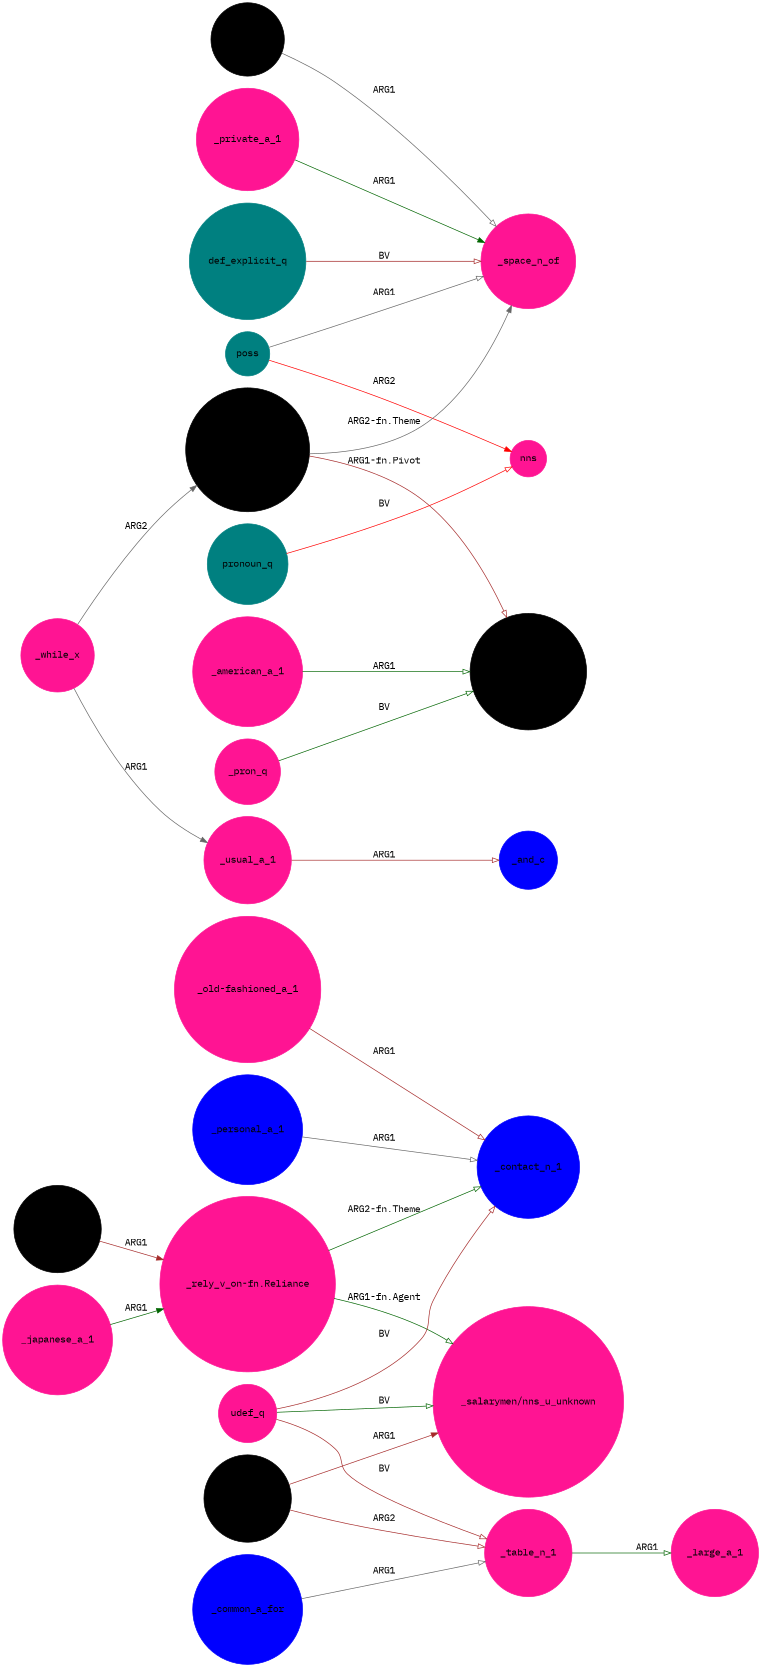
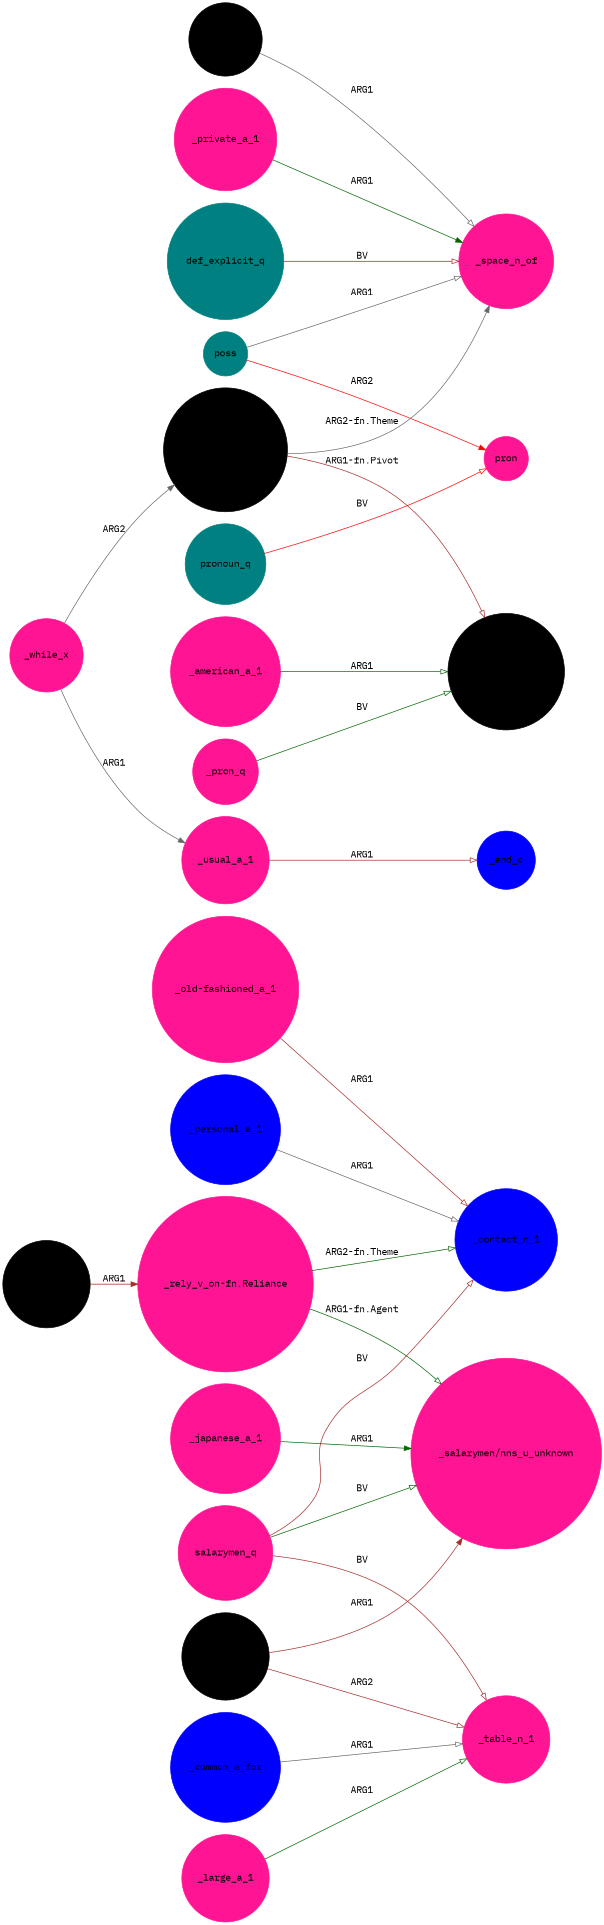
  digraph {
    fontname="IBM Plex Mono"
    rankdir=LR
    node [color=deeppink fontname="IBM Plex Mono" shape=circle style=filled]
    edge [arrowhead=onormal color=brown fontname="IBM Plex Mono"]
    _contact_n_1 [color=blue]
    "_old-fashioned_a_1"
    poss [color=teal]
    _space_n_of
-   pron [label=nns]
+   pron
    "_rely_v_on-fn.Reliance"
    "_salarymen/nns_u_unknown"
    _personal_a_1 [color=blue]
    _private_a_1
    def_explicit_q [color=teal]
    _heavy_a_1 [color=black]
    "_have_v_1-fn.IN" [color=black]
    _employee_n_of [color=black]
    _own_a_1 [color=black]
    _share_v_1 [color=black]
    _table_n_1
    n17 [label=_pron_q]
    pronoun_q [color=teal]
-   udef_q
+   udef_q [label=salarymen_q]
    _large_a_1
    _while_x
    _usual_a_1
    _and_c [color=blue]
    _common_a_for [color=blue]
    _japanese_a_1
    _american_a_1
    "_old-fashioned_a_1" -> _contact_n_1 [label=ARG1]
    poss -> _space_n_of [color=gray40 label=ARG1]
    poss -> pron [arrowhead=normal color=red label=ARG2]
    "_rely_v_on-fn.Reliance" -> _contact_n_1 [color=darkgreen label="ARG2-fn.Theme"]
    "_rely_v_on-fn.Reliance" -> "_salarymen/nns_u_unknown" [color=darkgreen label="ARG1-fn.Agent"]
    _personal_a_1 -> _contact_n_1 [color=gray40 label=ARG1]
    _private_a_1 -> _space_n_of [arrowhead=normal color=darkgreen label=ARG1]
    def_explicit_q -> _space_n_of [label=BV]
    _heavy_a_1 -> "_rely_v_on-fn.Reliance" [arrowhead=normal label=ARG1]
    "_have_v_1-fn.IN" -> _space_n_of [arrowhead=normal color=gray40 label="ARG2-fn.Theme"]
    "_have_v_1-fn.IN" -> _employee_n_of [label="ARG1-fn.Pivot"]
    _own_a_1 -> _space_n_of [color=gray40 label=ARG1]
    _share_v_1 -> "_salarymen/nns_u_unknown" [arrowhead=normal label=ARG1]
    _share_v_1 -> _table_n_1 [label=ARG2]
    n17 -> _employee_n_of [color=darkgreen label=BV]
    pronoun_q -> pron [color=red label=BV]
    udef_q -> _contact_n_1 [label=BV]
    udef_q -> "_salarymen/nns_u_unknown" [color=darkgreen label=BV]
    udef_q -> _table_n_1 [label=BV]
-   _table_n_1 -> _large_a_1 [color=darkgreen label=ARG1]
+   _large_a_1 -> _table_n_1 [color=darkgreen label=ARG1]
    _while_x -> "_have_v_1-fn.IN" [arrowhead=normal color=gray40 label=ARG2]
    _while_x -> _usual_a_1 [arrowhead=normal color=gray40 label=ARG1]
    _usual_a_1 -> _and_c [label=ARG1]
    _common_a_for -> _table_n_1 [color=gray40 label=ARG1]
-   _japanese_a_1 -> "_rely_v_on-fn.Reliance" [arrowhead=normal color=darkgreen label=ARG1]
+   _japanese_a_1 -> "_salarymen/nns_u_unknown" [arrowhead=normal color=darkgreen label=ARG1]
    _american_a_1 -> _employee_n_of [color=darkgreen label=ARG1]
  }
